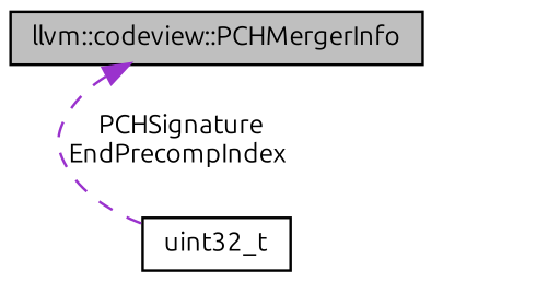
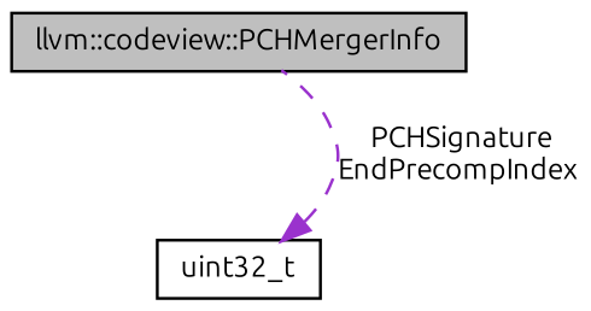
  digraph {
    fontname=Ubuntu
    node [color=black fontname=Ubuntu fontsize=10 shape=record]
    n1 [fillcolor=grey75 fontcolor=black height=0.2 label="llvm::codeview::PCHMergerInfo" style=filled width=0.4]
    n2 [height=0.2 label=uint32_t width=0.4]
-   n1 -> n2 [color=darkorchid3 dir=back fontname=Ubuntu fontsize=10 label=" PCHSignature\nEndPrecompIndex" labelfontname=Helvetica labelfontsize=10 style=dashed]
+   n2 -> n1 [color=darkorchid3 dir=back fontname=Ubuntu fontsize=10 label=" PCHSignature\nEndPrecompIndex" labelfontname=Helvetica labelfontsize=10 style=dashed]
  }
